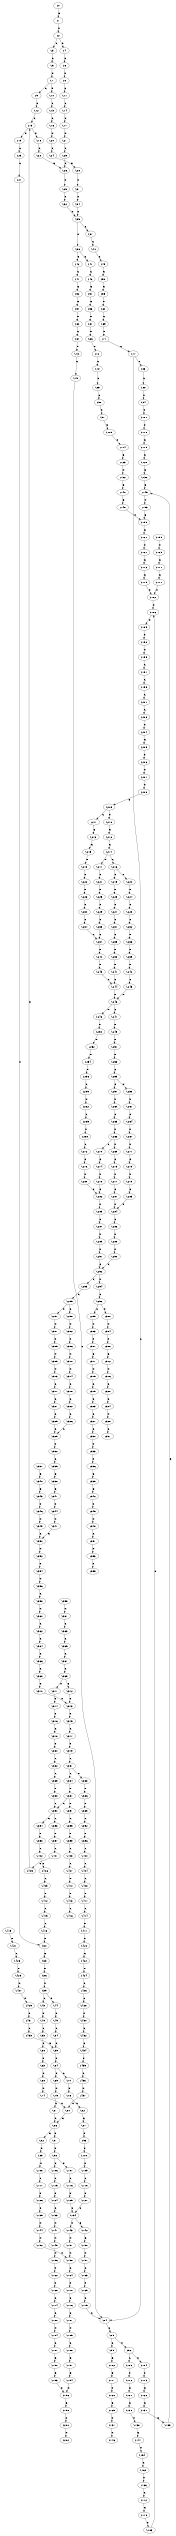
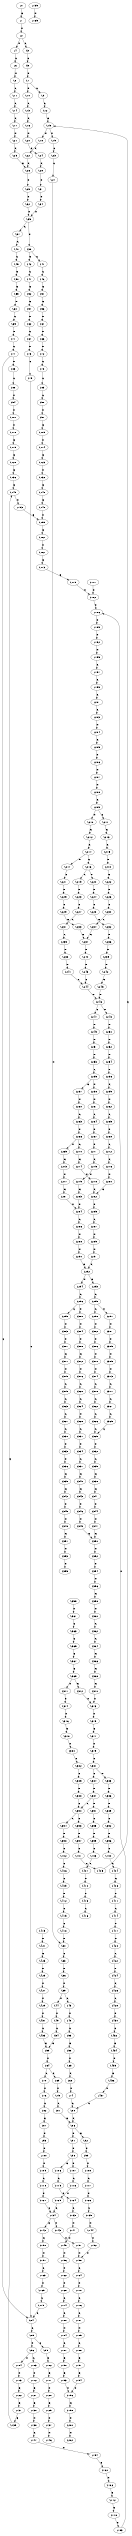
  strict digraph {
    S0
    S1
    S2
    S3
    S4
    S5
    S6
    S7
    S8
    S9
    S10
    S11
    S12
    S13
    S14
    S15
    S16
    S17
    S18
    S19
    S20
    S21
    S22
    S23
    S24
    S25
    S26
    S27
    S28
    S29
    S30
    S31
    S32
    S33
    S34
    S35
    S36
    S37
    S38
    S39
    S40
    S41
    S42
    S43
    S44
    S45
    S46
    S47
    S48
    S49
    S50
    S51
    S52
    S53
    S54
    S55
    S56
    S57
    S58
    S59
    S60
    S61
    S62
    S63
    S64
    S65
    S66
    S67
    S68
    S69
    S70
    S71
    S72
    S73
    S74
    S75
    S76
    S77
    S78
    S79
    S80
    S81
    S82
    S83
    S84
    S85
    S86
    S87
    S88
    S89
    S90
    S91
    S92
    S93
    S94
    S95
    S96
    S97
    S98
    S99
    S100
    S101
    S102
    S103
    S104
    S105
    S106
    S107
    S108
    S109
    S110
    S111
    S112
    S113
    S114
    S115
    S116
    S117
    S118
    S119
    S120
    S121
    S122
    S123
    S124
    S125
    S126
    S127
    S128
    S129
    S130
    S131
    S132
    S133
    S134
    S135
    S136
    S137
    S138
    S139
    S140
    S141
    S142
    S143
    S144
    S145
    S146
    S147
    S148
    S149
    S150
    S151
    S152
    S153
    S154
    S155
    S156
    S157
    S158
    S160
    S161
    S162
    S163
    S164
    S159
    S165
    S166
    S167
    S168
    S169
    S170
-   S171
    S172
    S173
    S174
    S175
    S176
    S177
    S178
    S179
    S180
    S181
    S182
    S183
    S184
    S185
    S186
    S187
    S188
    S189
    S190
    S191
    S192
    S193
    S194
    S195
    S196
    S197
    S198
    S199
    S200
    S201
    S202
    S203
    S204
    S205
    S206
    S207
    S208
    S209
    S210
    S211
    S212
    S213
    S214
    S215
    S216
    S217
    S218
    S219
    S220
    S221
    S222
    S223
    S224
    S225
    S226
    S227
    S228
    S229
    S230
    S231
    S232
    S233
    S234
    S235
    S236
    S237
    S238
    S239
    S240
    S241
    S242
    S243
    S244
    S245
    S246
    S247
    S248
    S249
    S250
    S251
    S252
    S253
    S254
    S255
    S256
    S257
    S258
    S259
    S260
    S261
    S262
    S263
    S264
    S265
    S266
    S267
    S268
    S269
    S270
    S271
    S272
    S273
    S274
    S275
    S276
    S277
    S278
    S279
    S280
    S281
    S282
    S283
    S284
    S285
    S286
    S287
    S288
    S289
    S290
    S291
    S292
    S293
    S294
    S295
    S296
    S297
    S298
    S299
    S300
    S301
    S302
    S303
    S304
    S305
    S306
    S307
    S308
    S309
    S310
    S311
    S312
    S313
    S314
    S315
    S316
    S317
    S318
    S319
    S320
    S321
    S322
    S323
    S324
    S325
    S326
    S327
    S328
    S329
    S330
    S331
    S332
    S333
+   S334
    S335
    S336
    S337
    S338
    S339
    S340
    S341
    S342
    S343
    S344
    S345
    S346
    S347
    S348
    S349
    S350
    S351
    S352
    S353
    S354
    S355
    S356
    S358
    S360
    S359
    S361
    S362
    S363
    S364
    S365
    S366
    S367
    S368
    S369
    S370
    S371
    S372
    S373
    S374
    S375
    S376
    S377
    S378
    S379
    S380
    S381
    S382
    S383
    S384
    S385
    S386
    S387
    S388
    S389
    S390
    S391
    S392
    S393
    S394
    S395
    S396
    S397
    S398
    S399
    S400
    S401
    S402
    S403
    S404
    S405
    S406
    S407
    S408
    S409
    S410
    S411
    S412
    S413
    S414
    S415
    S416
    S417
    S418
    S420
    S419
    S421
    S422
    S423
    S424
    S425
    S426
    S427
    S428
    S429
    S430
    S431
    S432
    S433
    S434
    S435
    S436
    S437
    S0 -> S1 [label=G]
    S1 -> S2 [label=T]
    S2 -> S3 [label=C]
    S2 -> S4 [label=T]
    S3 -> S5 [label=C]
    S4 -> S6 [label=C]
    S5 -> S7 [label=T]
    S6 -> S8 [label=T]
    S7 -> S9 [label=C]
    S7 -> S10 [label=T]
    S8 -> S11 [label=C]
    S9 -> S12 [label=C]
    S10 -> S13 [label=C]
    S11 -> S14 [label=C]
    S12 -> S15 [label=G]
    S13 -> S16 [label=G]
    S14 -> S17 [label=G]
    S15 -> S18 [label=A]
    S15 -> S19 [label=T]
    S16 -> S20 [label=A]
    S17 -> S21 [label=A]
    S18 -> S22 [label=G]
    S19 -> S23 [label=C]
    S20 -> S24 [label=G]
    S21 -> S25 [label=G]
    S22 -> S26 [label=G]
    S23 -> S27 [label=C]
    S24 -> S28 [label=G]
    S25 -> S26 [label=G]
    S26 -> S29 [label=T]
    S27 -> S30 [label=A]
    S28 -> S31 [label=T]
    S29 -> S32 [label=T]
    S30 -> S33 [label=G]
    S31 -> S34 [label=T]
    S32 -> S35 [label=A]
    S33 -> S36 [label=T]
    S34 -> S35 [label=A]
    S35 -> S37 [label=C]
    S35 -> S38 [label=T]
    S36 -> S39 [label=A]
    S37 -> S40 [label=C]
    S38 -> S41 [label=C]
    S38 -> S42 [label=G]
    S39 -> S43 [label=C]
    S39 -> S44 [label=T]
    S40 -> S45 [label=C]
    S41 -> S46 [label=C]
    S42 -> S47 [label=C]
    S43 -> S48 [label=T]
    S44 -> S49 [label=T]
    S45 -> S50 [label=G]
    S46 -> S51 [label=G]
    S47 -> S52 [label=G]
    S48 -> S53 [label=C]
    S49 -> S54 [label=C]
    S50 -> S55 [label=G]
    S51 -> S56 [label=G]
    S52 -> S57 [label=G]
    S53 -> S58 [label=G]
    S54 -> S59 [label=G]
    S55 -> S60 [label=A]
    S56 -> S61 [label=A]
    S57 -> S62 [label=A]
    S58 -> S63 [label=T]
    S59 -> S64 [label=T]
    S60 -> S65 [label=C]
    S61 -> S66 [label=T]
    S62 -> S67 [label=C]
    S63 -> S68 [label=G]
    S64 -> S69 [label=G]
    S64 -> S70 [label=C]
    S65 -> S71 [label=T]
    S66 -> S72 [label=T]
    S67 -> S73 [label=T]
    S68 -> S74 [label=A]
    S69 -> S75 [label=A]
    S70 -> S76 [label=T]
    S71 -> S77 [label=C]
    S72 -> S78 [label=C]
    S73 -> S79 [label=C]
    S74 -> S80 [label=C]
    S75 -> S81 [label=C]
    S76 -> S82 [label=C]
    S77 -> S83 [label=T]
    S77 -> S84 [label=C]
    S78 -> S85 [label=C]
    S79 -> S84 [label=C]
    S80 -> S86 [label=G]
    S81 -> S86 [label=G]
    S82 -> S87 [label=G]
    S83 -> S88 [label=C]
    S84 -> S89 [label=C]
    S85 -> S90 [label=C]
    S86 -> S91 [label=T]
    S86 -> S92 [label=G]
    S87 -> S93 [label=T]
    S88 -> S94 [label=T]
    S89 -> S95 [label=C]
    S89 -> S96 [label=T]
    S90 -> S97 [label=T]
    S91 -> S98 [label=T]
    S92 -> S99 [label=T]
    S93 -> S100 [label=T]
    S94 -> S101 [label=T]
    S95 -> S102 [label=G]
    S96 -> S103 [label=C]
    S96 -> S104 [label=T]
    S97 -> S105 [label=G]
    S98 -> S106 [label=G]
    S98 -> S107 [label=T]
    S99 -> S108 [label=T]
    S100 -> S109 [label=T]
    S101 -> S110 [label=T]
    S102 -> S111 [label=G]
    S103 -> S112 [label=T]
    S104 -> S113 [label=T]
    S105 -> S114 [label=T]
    S106 -> S115 [label=C]
    S107 -> S116 [label=C]
    S108 -> S117 [label=C]
    S109 -> S118 [label=C]
    S110 -> S119 [label=G]
    S111 -> S120 [label=T]
    S112 -> S121 [label=G]
    S113 -> S122 [label=G]
    S114 -> S123 [label=G]
    S115 -> S124 [label=T]
    S116 -> S125 [label=T]
    S117 -> S126 [label=T]
    S118 -> S127 [label=T]
    S119 -> S128 [label=G]
    S120 -> S129 [label=G]
    S121 -> S130 [label=G]
    S122 -> S131 [label=G]
    S123 -> S132 [label=A]
    S124 -> S133 [label=C]
    S125 -> S134 [label=C]
    S126 -> S135 [label=C]
    S127 -> S134 [label=C]
    S128 -> S136 [label=G]
    S129 -> S137 [label=T]
    S130 -> S138 [label=A]
    S131 -> S139 [label=G]
    S132 -> S140 [label=G]
    S133 -> S141 [label=A]
    S134 -> S142 [label=G]
    S134 -> S143 [label=A]
    S135 -> S144 [label=A]
    S136 -> S145 [label=G]
    S137 -> S146 [label=A]
    S138 -> S147 [label=G]
    S139 -> S145 [label=G]
    S140 -> S148 [label=G]
    S141 -> S149 [label=A]
    S142 -> S150 [label=G]
    S143 -> S151 [label=A]
    S144 -> S152 [label=A]
    S145 -> S153 [label=A]
    S147 -> S154 [label=A]
    S148 -> S155 [label=A]
    S149 -> S156 [label=A]
    S150 -> S157 [label=A]
    S151 -> S158 [label=A]
    S152 -> S158 [label=A]
    S153 -> S155 [label=G]
    S154 -> S160 [label=G]
    S155 -> S161 [label=G]
    S156 -> S162 [label=T]
    S157 -> S163 [label=C]
    S158 -> S164 [label=C]
    S160 -> S166 [label=A]
    S161 -> S167 [label=A]
    S162 -> S168 [label=T]
    S163 -> S169 [label=T]
    S164 -> S170 [label=T]
    S159 -> S165 [label=A]
-   S165 -> S171 [label=G]
    S166 -> S172 [label=G]
    S167 -> S173 [label=G]
    S168 -> S174 [label=C]
    S169 -> S175 [label=C]
    S170 -> S176 [label=C]
-   S171 -> S177 [label=G]
    S172 -> S178 [label=G]
    S173 -> S179 [label=G]
    S174 -> S180 [label=C]
    S175 -> S84 [label=C]
    S176 -> S181 [label=C]
    S177 -> S182 [label=T]
    S178 -> S183 [label=T]
    S179 -> S182 [label=T]
    S180 -> S184 [label=A]
    S181 -> S185 [label=A]
    S182 -> S186 [label=T]
    S183 -> S186 [label=T]
    S184 -> S187 [label=C]
    S185 -> S188 [label=C]
    S186 -> S189 [label=T]
    S187 -> S190 [label=G]
    S188 -> S191 [label=G]
    S189 -> S192 [label=T]
    S190 -> S193 [label=G]
    S191 -> S194 [label=G]
    S192 -> S195 [label=A]
    S193 -> S196 [label=T]
    S194 -> S196 [label=T]
    S195 -> S197 [label=C]
    S196 -> S198 [label=G]
    S197 -> S199 [label=C]
    S198 -> S200 [label=T]
    S199 -> S201 [label=C]
    S200 -> S202 [label=A]
    S201 -> S203 [label=C]
    S203 -> S204 [label=A]
    S204 -> S205 [label=G]
    S205 -> S206 [label=T]
    S206 -> S207 [label=A]
    S207 -> S208 [label=A]
    S208 -> S209 [label=G]
    S209 -> S210 [label=A]
    S209 -> S211 [label=C]
    S210 -> S212 [label=G]
    S211 -> S213 [label=G]
    S212 -> S214 [label=G]
    S213 -> S215 [label=G]
    S214 -> S216 [label=C]
    S214 -> S217 [label=A]
    S215 -> S218 [label=A]
    S216 -> S219 [label=G]
    S216 -> S220 [label=T]
    S217 -> S221 [label=G]
    S218 -> S222 [label=G]
    S219 -> S223 [label=T]
    S220 -> S224 [label=T]
    S221 -> S225 [label=T]
    S222 -> S226 [label=T]
    S223 -> S227 [label=C]
    S224 -> S228 [label=C]
    S225 -> S229 [label=C]
    S226 -> S230 [label=C]
    S227 -> S231 [label=G]
    S228 -> S232 [label=G]
    S229 -> S233 [label=G]
    S230 -> S234 [label=G]
    S231 -> S235 [label=G]
    S232 -> S236 [label=A]
    S233 -> S237 [label=G]
    S234 -> S237 [label=G]
    S235 -> S238 [label=A]
    S236 -> S239 [label=A]
    S237 -> S240 [label=A]
    S238 -> S241 [label=A]
    S239 -> S242 [label=A]
    S240 -> S243 [label=A]
    S241 -> S244 [label=G]
    S242 -> S245 [label=G]
    S243 -> S244 [label=G]
    S244 -> S246 [label=A]
    S245 -> S246 [label=A]
    S246 -> S247 [label=G]
    S246 -> S248 [label=A]
    S247 -> S249 [label=A]
    S248 -> S250 [label=A]
    S249 -> S251 [label=A]
    S250 -> S252 [label=A]
    S251 -> S253 [label=A]
    S252 -> S254 [label=A]
    S253 -> S255 [label=C]
    S254 -> S256 [label=T]
    S255 -> S257 [label=G]
    S255 -> S258 [label=A]
    S256 -> S259 [label=G]
    S257 -> S260 [label=A]
    S258 -> S261 [label=A]
    S259 -> S262 [label=A]
    S260 -> S263 [label=C]
    S261 -> S264 [label=C]
    S262 -> S265 [label=C]
    S263 -> S266 [label=T]
    S264 -> S267 [label=T]
    S265 -> S268 [label=T]
    S266 -> S269 [label=T]
    S266 -> S270 [label=C]
    S267 -> S271 [label=T]
    S268 -> S272 [label=C]
    S269 -> S273 [label=G]
    S270 -> S274 [label=G]
    S271 -> S275 [label=G]
    S272 -> S276 [label=G]
    S273 -> S277 [label=A]
    S274 -> S278 [label=A]
    S275 -> S279 [label=A]
    S276 -> S280 [label=A]
    S277 -> S281 [label=G]
    S278 -> S282 [label=G]
    S279 -> S283 [label=G]
    S280 -> S282 [label=G]
    S281 -> S284 [label=T]
    S282 -> S285 [label=T]
    S283 -> S284 [label=T]
    S284 -> S286 [label=C]
    S285 -> S287 [label=C]
    S286 -> S288 [label=A]
    S287 -> S289 [label=A]
    S288 -> S290 [label=A]
    S289 -> S291 [label=A]
    S290 -> S292 [label=G]
    S291 -> S292 [label=G]
    S292 -> S293 [label=G]
    S292 -> S294 [label=A]
    S293 -> S295 [label=C]
    S294 -> S296 [label=C]
    S295 -> S297 [label=T]
    S295 -> S298 [label=C]
    S296 -> S299 [label=C]
    S296 -> S300 [label=T]
    S297 -> S301 [label=A]
    S298 -> S302 [label=A]
    S299 -> S303 [label=A]
    S300 -> S304 [label=A]
    S301 -> S305 [label=T]
    S302 -> S306 [label=T]
    S303 -> S307 [label=T]
    S304 -> S308 [label=T]
    S305 -> S309 [label=A]
    S306 -> S310 [label=A]
    S307 -> S311 [label=G]
    S308 -> S312 [label=G]
    S309 -> S313 [label=A]
    S310 -> S314 [label=A]
    S311 -> S315 [label=A]
    S312 -> S316 [label=A]
    S313 -> S317 [label=C]
    S314 -> S318 [label=C]
    S315 -> S319 [label=C]
    S316 -> S320 [label=C]
    S317 -> S321 [label=C]
    S318 -> S322 [label=C]
    S319 -> S323 [label=C]
    S320 -> S324 [label=C]
    S321 -> S325 [label=C]
    S322 -> S326 [label=C]
    S323 -> S327 [label=C]
    S324 -> S328 [label=A]
    S325 -> S329 [label=C]
    S326 -> S329 [label=C]
    S327 -> S330 [label=C]
    S328 -> S331 [label=C]
    S329 -> S332 [label=T]
    S330 -> S333 [label=T]
+   S331 -> S334 [label=T]
    S332 -> S335 [label=C]
    S333 -> S336 [label=T]
+   S334 -> S337 [label=C]
    S335 -> S338 [label=G]
    S336 -> S339 [label=G]
    S337 -> S340 [label=G]
    S338 -> S341 [label=G]
    S339 -> S342 [label=G]
    S340 -> S343 [label=G]
    S341 -> S344 [label=T]
    S342 -> S345 [label=T]
    S343 -> S346 [label=T]
    S344 -> S347 [label=A]
    S345 -> S348 [label=A]
    S346 -> S349 [label=A]
    S347 -> S350 [label=G]
    S348 -> S351 [label=G]
    S349 -> S350 [label=G]
    S350 -> S352 [label=A]
    S351 -> S353 [label=A]
    S352 -> S354 [label=T]
    S353 -> S355 [label=T]
    S354 -> S356 [label=A]
    S356 -> S358 [label=G]
    S358 -> S360 [label=A]
    S360 -> S362 [label=C]
    S359 -> S361 [label=A]
    S361 -> S363 [label=C]
    S362 -> S364 [label=C]
    S363 -> S365 [label=C]
    S364 -> S366 [label=G]
    S365 -> S367 [label=G]
    S366 -> S368 [label=G]
    S367 -> S369 [label=G]
    S368 -> S370 [label=G]
    S369 -> S371 [label=A]
    S369 -> S372 [label=G]
    S370 -> S373 [label=T]
    S371 -> S374 [label=T]
    S372 -> S373 [label=T]
    S373 -> S375 [label=T]
    S374 -> S376 [label=T]
    S375 -> S377 [label=G]
    S376 -> S378 [label=G]
    S377 -> S379 [label=T]
    S378 -> S380 [label=T]
    S379 -> S381 [label=C]
    S380 -> S382 [label=C]
    S381 -> S383 [label=A]
    S381 -> S384 [label=G]
    S382 -> S385 [label=G]
    S383 -> S386 [label=T]
    S384 -> S387 [label=T]
    S385 -> S388 [label=T]
    S386 -> S389 [label=T]
    S387 -> S390 [label=C]
    S387 -> S391 [label=T]
    S388 -> S390 [label=C]
    S389 -> S392 [label=G]
    S390 -> S393 [label=C]
    S390 -> S394 [label=G]
    S391 -> S395 [label=G]
    S392 -> S396 [label=T]
    S393 -> S397 [label=T]
    S394 -> S398 [label=T]
    S395 -> S399 [label=T]
    S396 -> S400 [label=C]
    S397 -> S401 [label=C]
    S398 -> S402 [label=C]
    S399 -> S403 [label=C]
    S400 -> S404 [label=C]
    S401 -> S405 [label=C]
    S402 -> S406 [label=C]
    S403 -> S407 [label=C]
    S404 -> S408 [label=G]
    S405 -> S15 [label=G]
    S406 -> S409 [label=G]
    S407 -> S410 [label=A]
    S408 -> S411 [label=T]
    S409 -> S412 [label=T]
    S410 -> S413 [label=T]
    S411 -> S414 [label=C]
    S412 -> S415 [label=C]
    S413 -> S416 [label=C]
    S414 -> S417 [label=T]
    S415 -> S418 [label=C]
    S417 -> S420 [label=A]
    S418 -> S30 [label=A]
    S420 -> S422 [label=G]
    S419 -> S421 [label=A]
    S421 -> S423 [label=G]
    S422 -> S424 [label=T]
    S423 -> S425 [label=T]
    S424 -> S426 [label=G]
    S425 -> S427 [label=A]
    S426 -> S428 [label=C]
    S427 -> S429 [label=T]
    S428 -> S430 [label=T]
    S429 -> S431 [label=T]
    S430 -> S432 [label=C]
    S431 -> S433 [label=C]
    S432 -> S434 [label=G]
    S433 -> S59 [label=G]
    S434 -> S435 [label=T]
    S435 -> S436 [label=G]
    S436 -> S437 [label=A]
    S437 -> S80 [label=C]
  }
